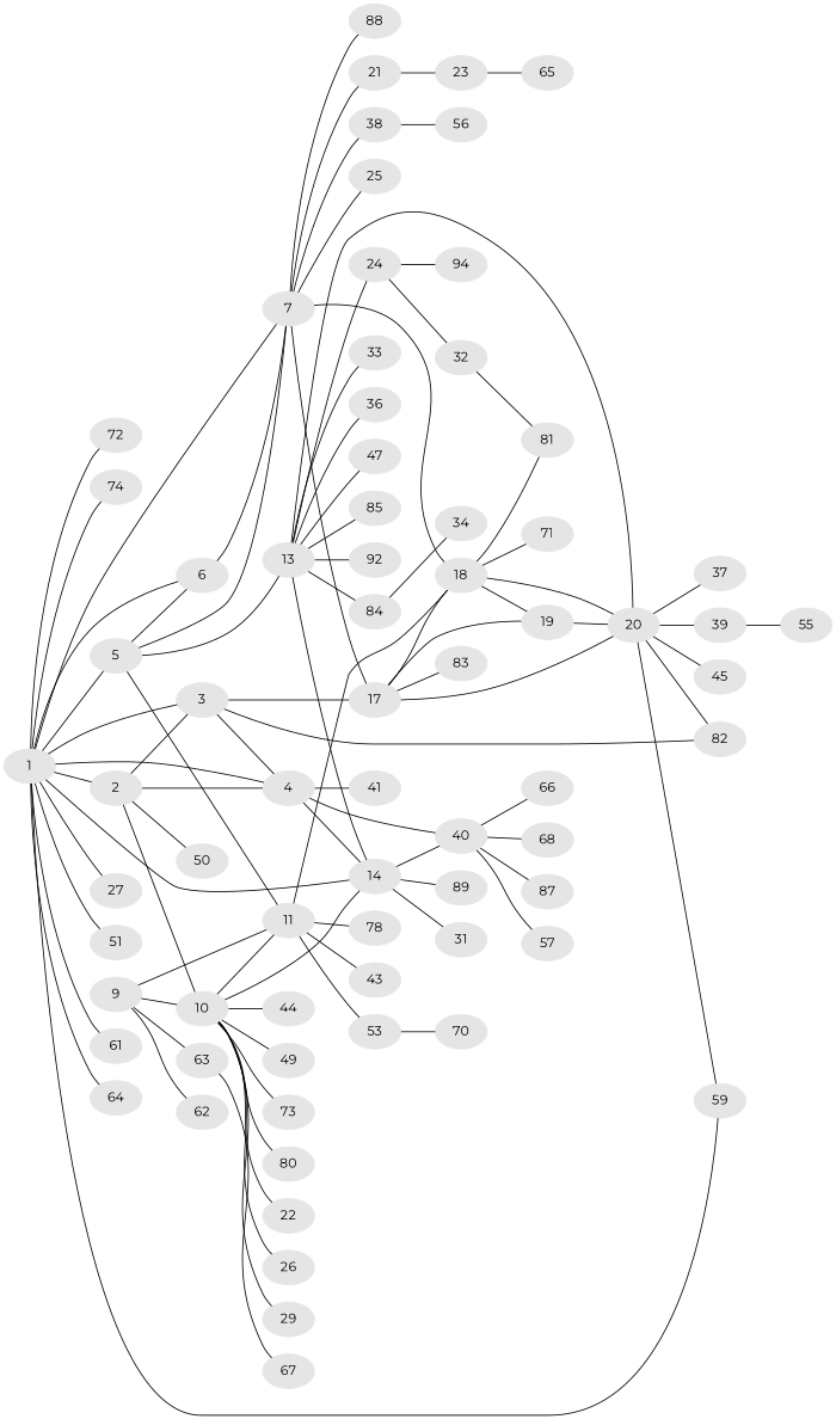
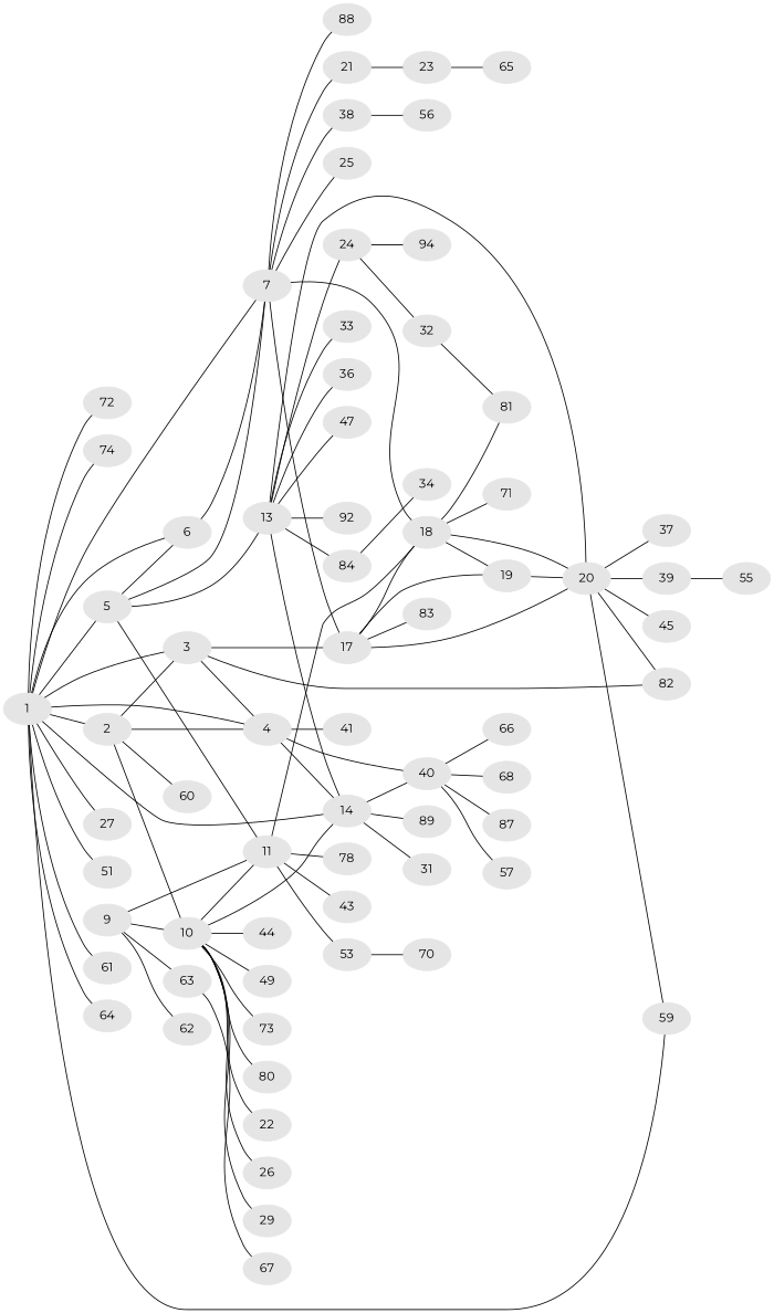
  graph {
    fontname=Montserrat
    rankdir=LR
    node [color=gray90 fontname=Montserrat style=filled]
    edge [fontname=Montserrat]
    1 [super="+8"]
    2 [super="+53"]
    3 [super="+90"]
    4 [super="+54"]
    5 [super="+42"]
    6
    7 [super="+48"]
    14 [super="+15"]
    27 [super="+69"]
    51
    59
    61
    64
    72
    74
    10 [super="+35"]
-   60 [label=50]
+   60
    17 [super="+76"]
    82
    40 [super="+75"]
    41
    11 [super="+12"]
    13 [super="+16"]
    18 [super="+79"]
    21
    25
    38
    88
    31
    89
    22 [super="+52"]
    26
    29
    44
    49
    73
    80
    20 [super="+86"]
    19
    83
    57
    66 [super="+77"]
    68
    87
    43
    n46 [label=53]
    78
    24 [super="+30"]
    33
    36
    47
    84
-   85
    92
    71
    81
    23 [super="+91"]
    56
    9 [super="+28"]
    62
    63
    67
    70
    37
    39 [super="+50"]
    45
    32
    94
    34
    55 [super="+93"]
    65
    1 -- 2
    1 -- 3
    1 -- 4
    1 -- 5
    1 -- 6
    1 -- 7
    1 -- 14
    1 -- 27
    1 -- 51
    1 -- 59
    1 -- 61
    1 -- 64
    1 -- 72
    1 -- 74
    2 -- 3
    2 -- 4
    2 -- 10
    2 -- 60
    3 -- 4
    3 -- 17
    3 -- 82
    4 -- 14
    4 -- 40
    4 -- 41
    5 -- 6
    5 -- 7
    5 -- 11
    5 -- 13
    6 -- 7
    7 -- 17
    7 -- 18
    7 -- 21
    7 -- 25
    7 -- 38
    7 -- 88
    14 -- 40
    14 -- 31
    14 -- 89
    10 -- 14
    10 -- 11 [weight=2]
    10 -- 22
    10 -- 26
    10 -- 29
    10 -- 44
    10 -- 49
    10 -- 73
    10 -- 80
    17 -- 18
    17 -- 20
    17 -- 19
    17 -- 83
    40 -- 57
    40 -- 66
    40 -- 68
    40 -- 87
    11 -- 18
    11 -- 43
    11 -- n46
    11 -- 78
    13 -- 14 [weight=4]
    13 -- 20
    13 -- 24
    13 -- 33
    13 -- 36
    13 -- 47
    13 -- 84
-   13 -- 85
    13 -- 92
    18 -- 20
    18 -- 19
    18 -- 71
    18 -- 81
    21 -- 23
    38 -- 56
    20 -- 59
    20 -- 82
    20 -- 37
    20 -- 39
    20 -- 45
    19 -- 20
    n46 -- 70
    24 -- 32
    24 -- 94
    84 -- 34
    23 -- 65
    9 -- 10
    9 -- 11 [weight=2]
    9 -- 62
    9 -- 63
    63 -- 67
    39 -- 55
    32 -- 81
  }
